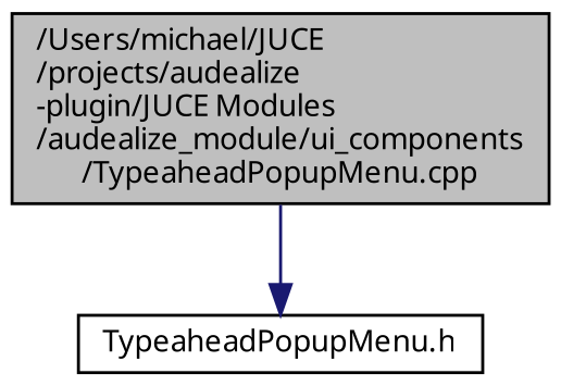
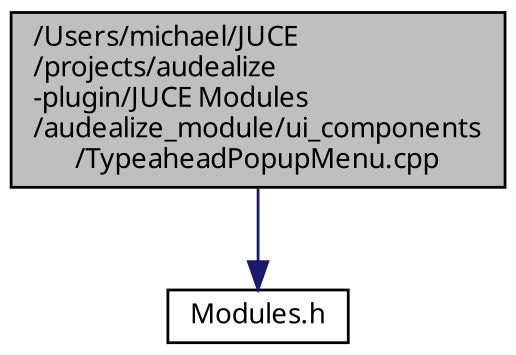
  digraph {
    fontname="Noto Sans"
    node [color=black fontname="Noto Sans" fontsize=10 shape=record style=filled]
    n1 [fillcolor=grey75 fontcolor=black height=0.2 label="/Users/michael/JUCE\l/projects/audealize\l-plugin/JUCE Modules\l/audealize_module/ui_components\l/TypeaheadPopupMenu.cpp" width=0.4]
-   n2 [fillcolor=white height=0.2 label="TypeaheadPopupMenu.h" width=0.4]
+   n2 [fillcolor=white height=0.2 label="Modules.h" width=0.4]
    n1 -> n2 [color=midnightblue fontname="Noto Sans" fontsize=10 labelfontname=Helvetica labelfontsize=10 style=solid]
  }
